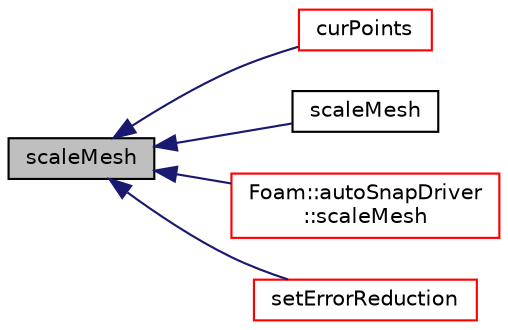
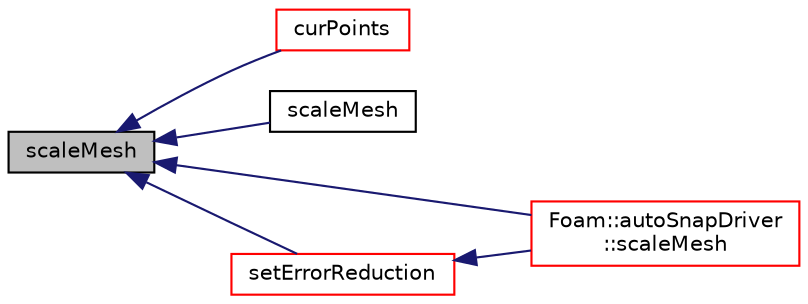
  digraph {
    rankdir=LR
    node [color=red fontname=Helvetica fontsize=10 shape=record]
    edge [color=midnightblue dir=back fontname=Helvetica fontsize=10 labelfontname=Helvetica labelfontsize=10 style=solid]
    n1 [color=black fillcolor=grey75 fontcolor=black height=0.2 label=scaleMesh style=filled width=0.4]
    n2 [height=0.2 label=curPoints width=0.4]
    n3 [color=black height=0.2 label=scaleMesh width=0.4]
    n4 [height=0.2 label="Foam::autoSnapDriver\l::scaleMesh" width=0.4]
    n5 [height=0.2 label=setErrorReduction width=0.4]
    n1 -> n2
    n1 -> n3
    n1 -> n4
    n1 -> n5
+   n5 -> n4
  }
